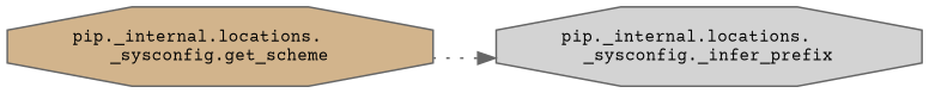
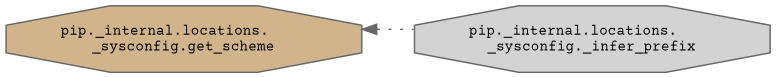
  digraph {
    rankdir=RL
    fontname="Courier Prime"
    node [fontname="Courier Prime" fontsize=10 shape=octagon style=filled]
    n1 [color=gray40 fillcolor=lightgrey fontcolor=black height=0.2 label="pip._internal.locations.\l_sysconfig._infer_prefix" width=0.4]
    n2 [color=grey40 fillcolor=tan height=0.2 label="pip._internal.locations.\l_sysconfig.get_scheme" width=0.4]
-   n1 -> n2 [color=gray40 dir=back fontname="Courier Prime" fontsize=10 labelfontname=Helvetica labelfontsize=10 style=dotted]
+   n2 -> n1 [color=gray40 dir=back fontname="Courier Prime" fontsize=10 labelfontname=Helvetica labelfontsize=10 style=dotted]
  }
